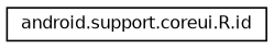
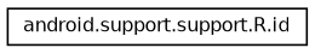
  digraph {
    rankdir=LR
-   n1 [color=black fillcolor=white fontname=Helvetica fontsize=10 height=0.2 label="android.support.coreui.R.id" shape=record style=filled width=0.4]
+   n1 [color=black fillcolor=white fontname=Helvetica fontsize=10 height=0.2 label="android.support.support.R.id" shape=record style=filled width=0.4]
  }
